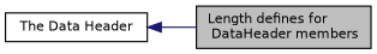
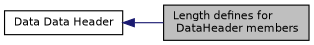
  digraph {
    rankdir=LR
    node [color=black fontname=Helvetica fontsize=10 shape=record]
-   n1 [height=0.2 label="The Data Header" width=0.4]
+   n1 [height=0.2 label="Data Data Header" width=0.4]
    n2 [fillcolor=grey75 fontcolor=black height=0.2 label="Length defines for\l DataHeader members" style=filled width=0.4]
    n1 -> n2 [color=midnightblue dir=back fontname=Helvetica fontsize=10 labelfontname=Helvetica labelfontsize=10 shape=plaintext style=solid]
  }
